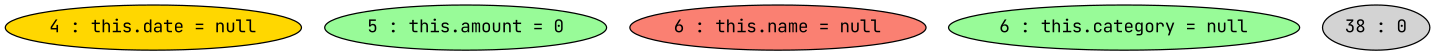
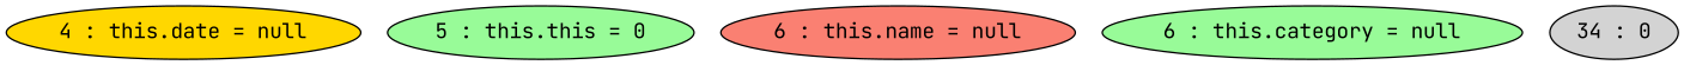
  digraph {
    fontname="JetBrains Mono"
    node [style=filled fillcolor=palegreen fontname="JetBrains Mono"]
    "4 : this.date = null" [fillcolor=gold]
-   "5 : this.amount = 0"
+   "5 : this.amount = 0" [label="5 : this.this = 0"]
    "6 : this.name = null" [fillcolor=salmon]
    "6 : this.category = null"
-   "34 : 0" [fillcolor=lightgrey label="38 : 0"]
+   "34 : 0" [fillcolor=lightgrey]
  }
